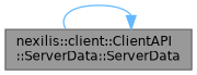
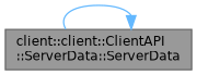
  digraph {
    rankdir=LR
-   n1 [color=gray40 fillcolor=grey60 fontcolor=black fontname=Helvetica fontsize=10 height=0.2 label="nexilis::client::ClientAPI\l::ServerData::ServerData" shape=box style=filled width=0.4]
+   n1 [color=gray40 fillcolor=grey60 fontcolor=black fontname=Helvetica fontsize=10 height=0.2 label="client::client::ClientAPI\l::ServerData::ServerData" shape=box style=filled width=0.4]
    n1 -> n1 [color=steelblue1 fontname=Helvetica fontsize=10 labelfontname=Helvetica labelfontsize=10 style=solid]
  }
